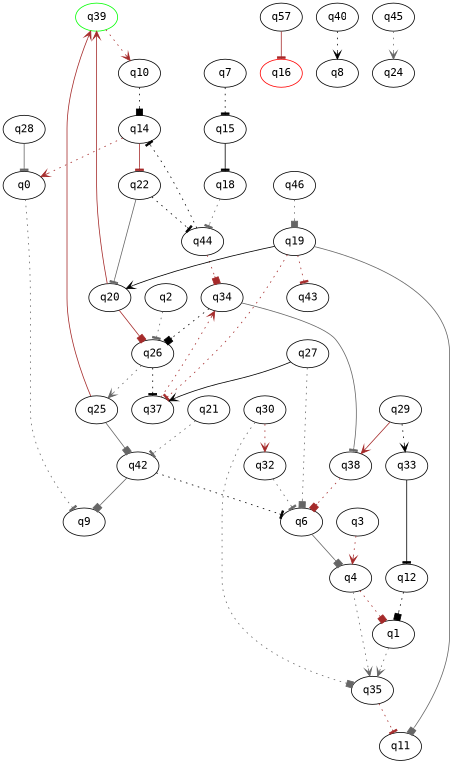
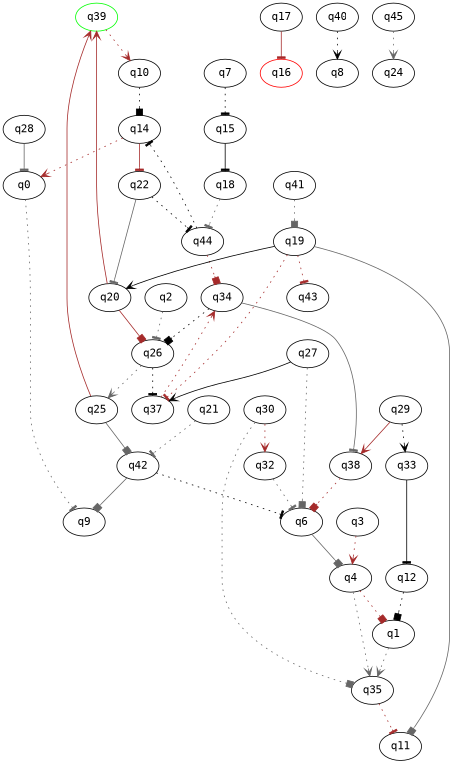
  digraph {
    fontname="DejaVu Sans Mono"
    node [fontname="DejaVu Sans Mono"]
    edge [arrowhead=tee color=gray40 fontname="DejaVu Sans Mono" style=dotted]
    q39 [color=green initial=1]
    q10
    q14
    q16 [color=red final=1]
    q0
    q9
    q1
    q35
    q2
    q26
    q37
    q25
    q34
    q42
    q3
    q4
    q11
    q6
    q7
    q15
    q18
    q44
    q22
    q20
    q12
    q33
-   q17 [label=q57]
+   q17
    q38
    q19
    q43
    q21
    q27
    q28
    q29
    q30
    q32
    q40
    q8
-   q41 [label=q46]
+   q41
    q45
    q24
    q39 -> q10 [arrowhead=vee color=brown]
    q10 -> q14 [arrowhead=box color=black]
    q14 -> q0 [arrowhead=vee color=brown]
    q14 -> q22 [color=brown style=solid]
    q0 -> q9
    q1 -> q35 [arrowhead=vee]
    q35 -> q11 [color=brown]
    q2 -> q26
    q26 -> q37 [color=black]
    q26 -> q25 [arrowhead=vee]
    q37 -> q34 [arrowhead=vee color=brown]
    q25 -> q39 [arrowhead=vee color=brown style=solid]
    q25 -> q42 [arrowhead=box style=solid]
    q34 -> q26 [arrowhead=box color=black]
    q34 -> q38 [style=solid]
    q42 -> q9 [arrowhead=box style=solid]
    q42 -> q6 [color=black]
    q3 -> q4 [arrowhead=vee color=brown]
    q4 -> q1 [arrowhead=box color=brown]
    q4 -> q35 [arrowhead=vee]
    q6 -> q4 [arrowhead=box style=solid]
    q7 -> q15 [color=black]
    q15 -> q18 [color=black style=solid]
    q18 -> q44
    q44 -> q14 [color=black]
    q44 -> q34 [arrowhead=box color=brown]
    q22 -> q44 [color=black]
    q22 -> q20 [style=solid]
    q20 -> q39 [arrowhead=vee color=brown style=solid]
    q20 -> q26 [arrowhead=box color=brown style=solid]
    q12 -> q1 [arrowhead=box color=black]
    q33 -> q12 [color=black style=solid]
    q17 -> q16 [color=brown style=solid]
    q38 -> q6 [arrowhead=box color=brown]
    q19 -> q37 [color=brown]
    q19 -> q11 [arrowhead=box style=solid]
    q19 -> q20 [arrowhead=vee color=black style=solid]
    q19 -> q43 [color=brown]
    q21 -> q42
    q27 -> q37 [arrowhead=vee color=black style=solid]
    q27 -> q6 [arrowhead=box]
    q28 -> q0 [style=solid]
    q29 -> q33 [arrowhead=vee color=black]
    q29 -> q38 [arrowhead=vee color=brown style=solid]
    q30 -> q35 [arrowhead=box]
    q30 -> q32 [arrowhead=vee color=brown]
    q32 -> q6
    q40 -> q8 [arrowhead=vee color=black]
    q41 -> q19 [arrowhead=box]
    q45 -> q24 [arrowhead=vee]
  }
